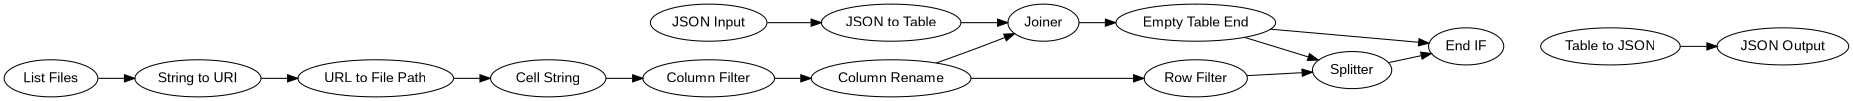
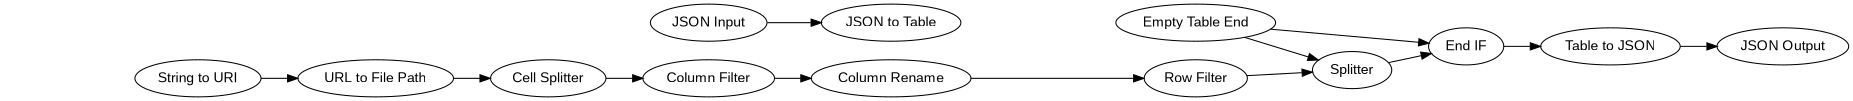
  digraph {
    fontname="Liberation Sans"
    rankdir=LR
    node [fontname="Liberation Sans"]
    edge [fontname="Liberation Sans"]
    n1 [label="JSON Input"]
    n2 [label="JSON to Table"]
-   n3 [label=Joiner]
    n4 [label="Empty Table End"]
    n5 [label=Splitter]
    n6 [label="End IF"]
    n7 [label="Column Filter"]
    n8 [label="Column Rename"]
    n9 [label="Row Filter"]
    n10 [label="Table to JSON"]
    n11 [label="JSON Output"]
    n12 [label="String to URI"]
    n13 [label="URL to File Path"]
-   n14 [label="Cell String"]
-   n15 [label="List Files"]
+   n14 [label="Cell Splitter"]
    n1 -> n2
-   n2 -> n3
-   n3 -> n4
    n4 -> n5
    n4 -> n6
    n5 -> n6
+   n6 -> n10
    n7 -> n8
-   n8 -> n3
    n8 -> n9
    n9 -> n5
    n10 -> n11
    n12 -> n13
    n13 -> n14
    n14 -> n7
-   n15 -> n12
  }
